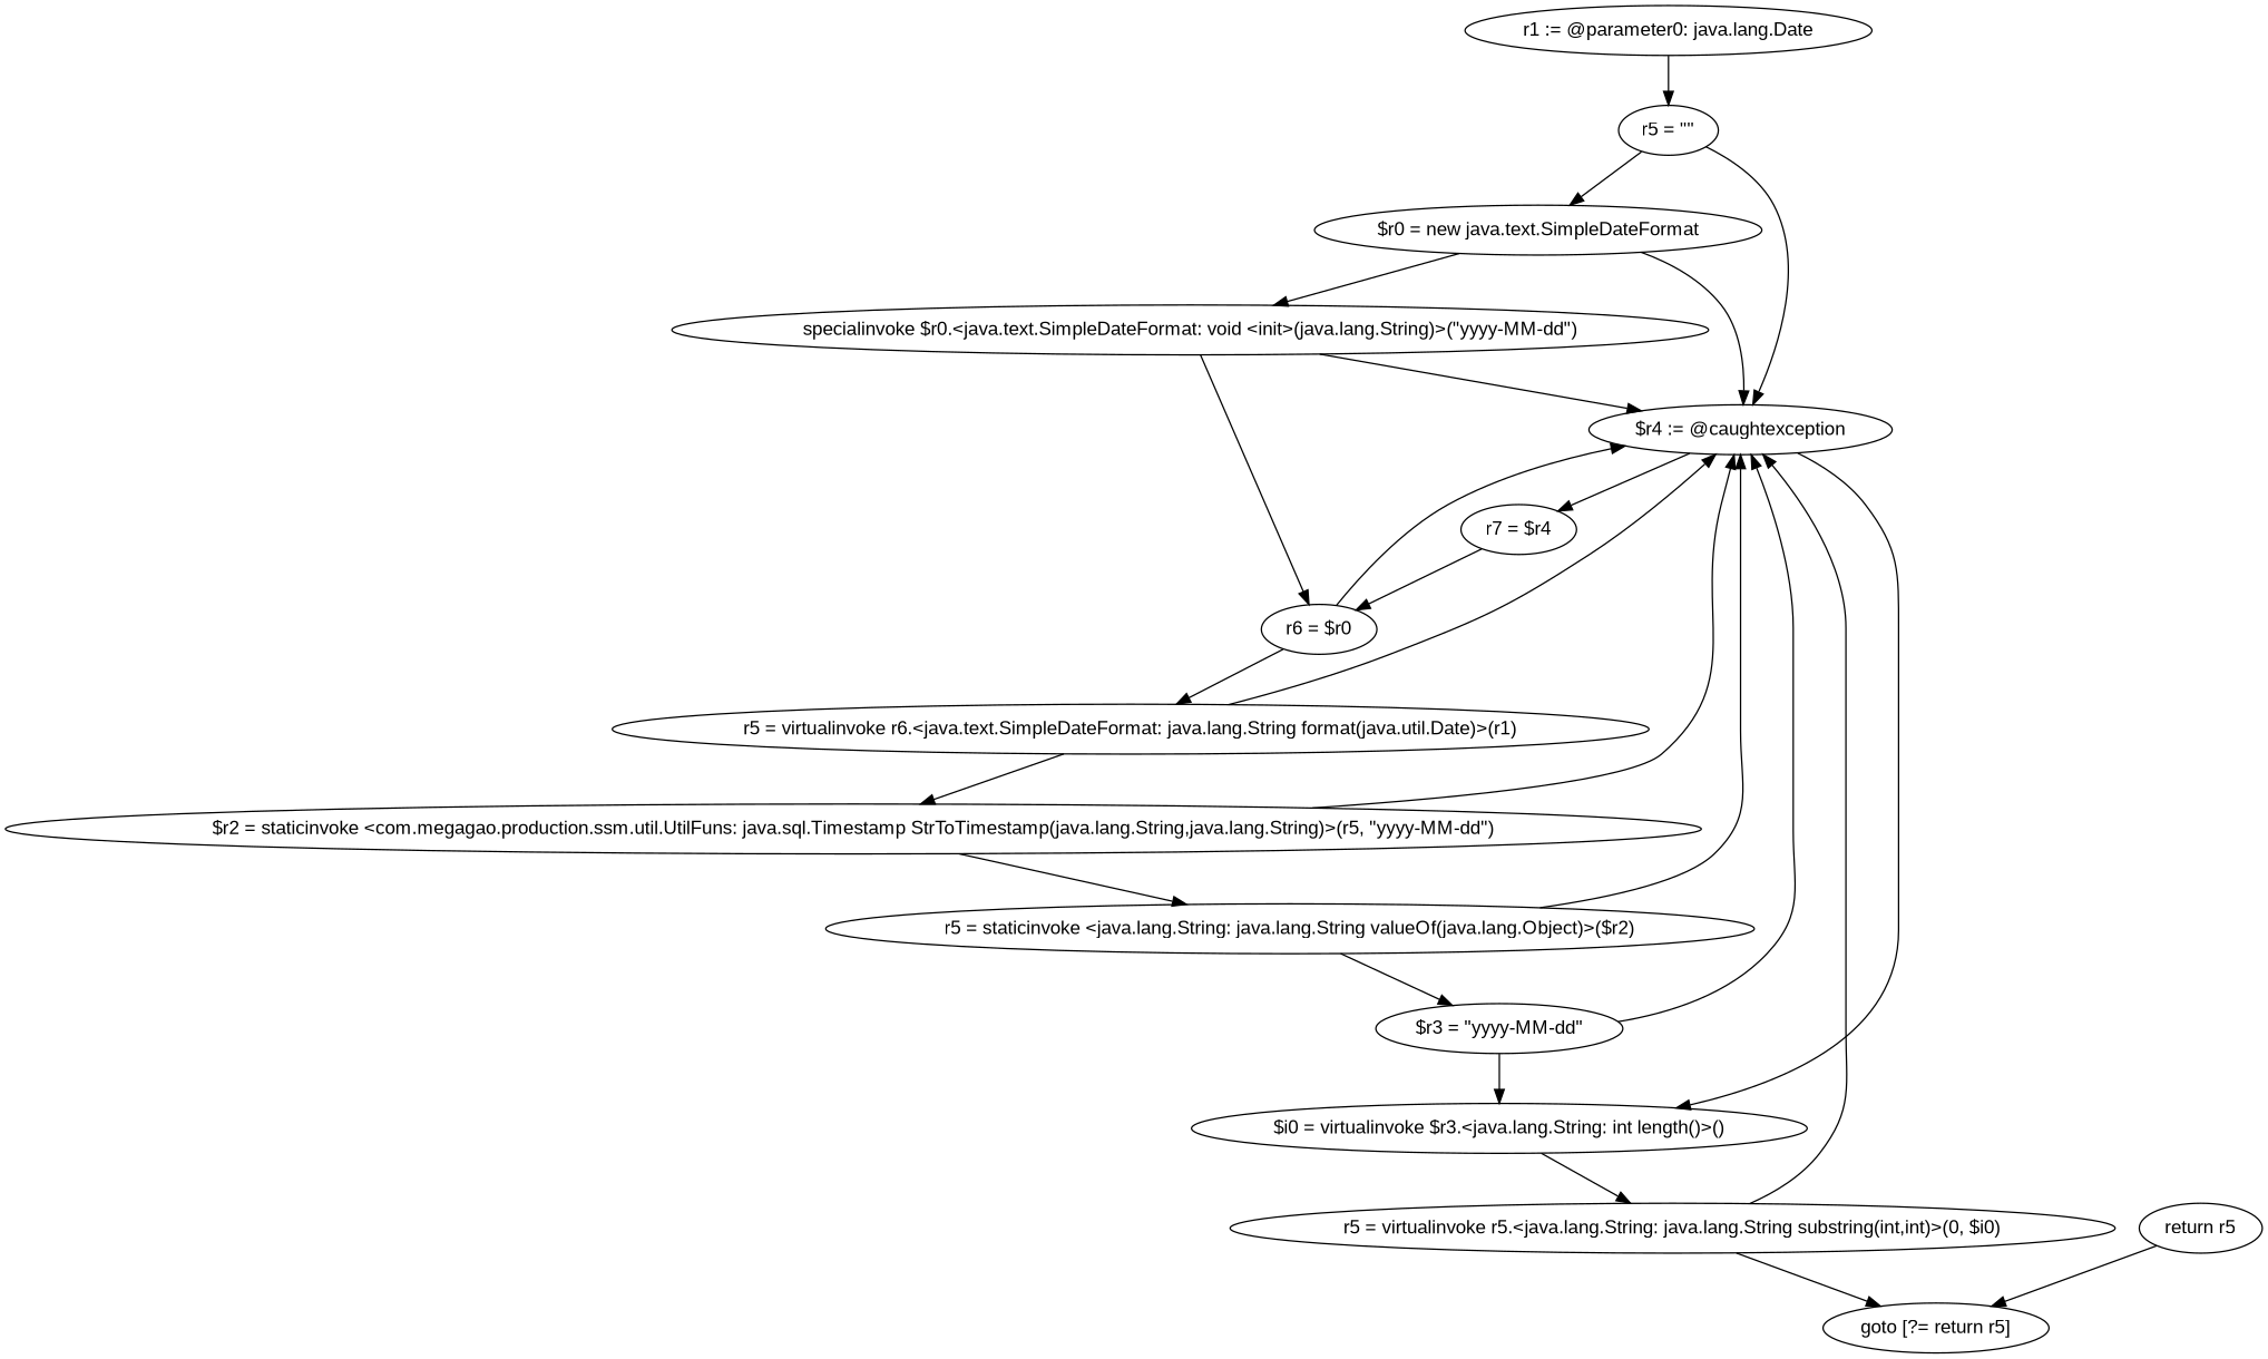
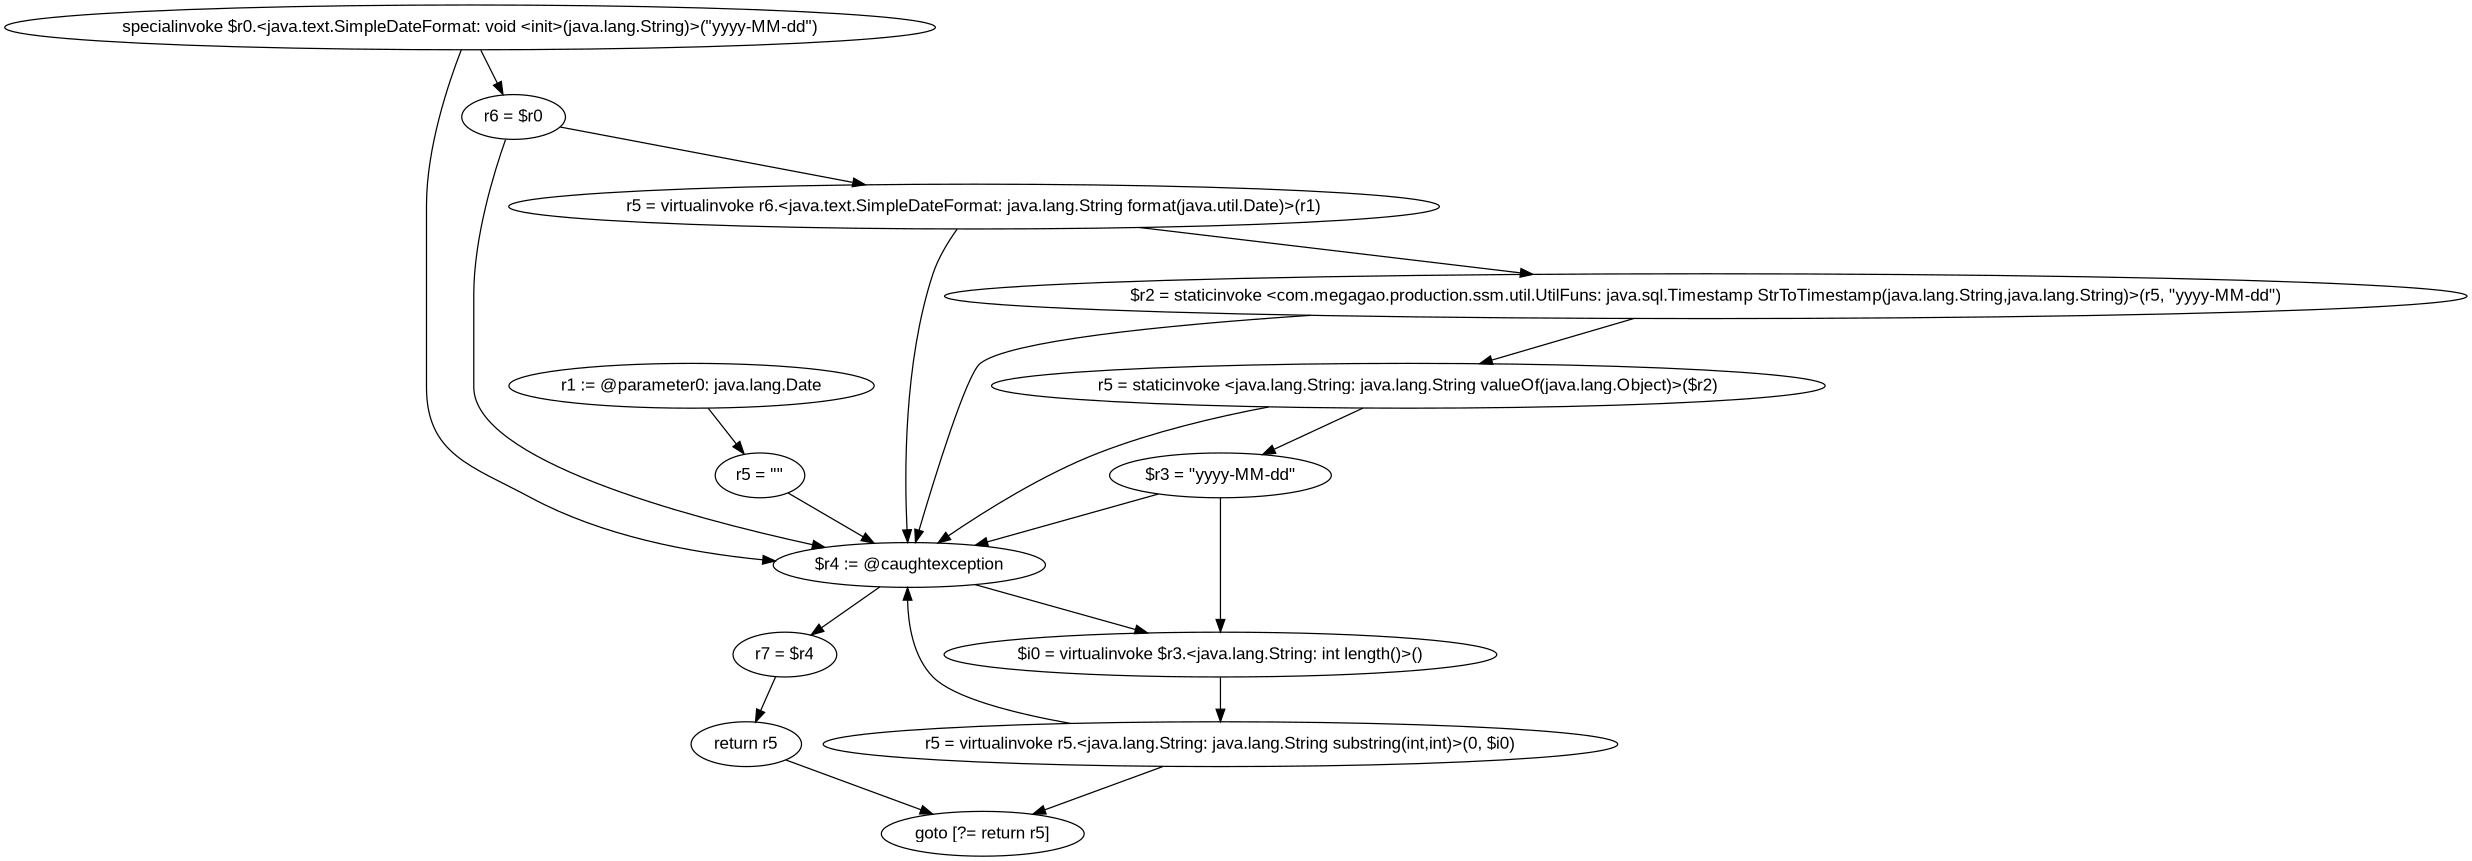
  digraph {
    fontname="Liberation Sans"
    node [fontname="Liberation Sans"]
    edge [fontname="Liberation Sans"]
    n1 [label="r1 := @parameter0: java.lang.Date"]
    "r5 = \"\""
-   "$r0 = new java.text.SimpleDateFormat"
    "$r4 := @caughtexception"
    "specialinvoke $r0.<java.text.SimpleDateFormat: void <init>(java.lang.String)>(\"yyyy-MM-dd\")"
    "$i0 = virtualinvoke $r3.<java.lang.String: int length()>()"
    "r7 = $r4"
    "r6 = $r0"
    "r5 = virtualinvoke r6.<java.text.SimpleDateFormat: java.lang.String format(java.util.Date)>(r1)"
    "$r2 = staticinvoke <com.megagao.production.ssm.util.UtilFuns: java.sql.Timestamp StrToTimestamp(java.lang.String,java.lang.String)>(r5, \"yyyy-MM-dd\")"
    "r5 = staticinvoke <java.lang.String: java.lang.String valueOf(java.lang.Object)>($r2)"
    "$r3 = \"yyyy-MM-dd\""
    "r5 = virtualinvoke r5.<java.lang.String: java.lang.String substring(int,int)>(0, $i0)"
    "goto [?= return r5]"
    "return r5"
    n1 -> "r5 = \"\""
-   "r5 = \"\"" -> "$r0 = new java.text.SimpleDateFormat"
    "r5 = \"\"" -> "$r4 := @caughtexception"
-   "$r0 = new java.text.SimpleDateFormat" -> "$r4 := @caughtexception"
-   "$r0 = new java.text.SimpleDateFormat" -> "specialinvoke $r0.<java.text.SimpleDateFormat: void <init>(java.lang.String)>(\"yyyy-MM-dd\")"
    "$r4 := @caughtexception" -> "$i0 = virtualinvoke $r3.<java.lang.String: int length()>()"
    "$r4 := @caughtexception" -> "r7 = $r4"
    "specialinvoke $r0.<java.text.SimpleDateFormat: void <init>(java.lang.String)>(\"yyyy-MM-dd\")" -> "$r4 := @caughtexception"
    "specialinvoke $r0.<java.text.SimpleDateFormat: void <init>(java.lang.String)>(\"yyyy-MM-dd\")" -> "r6 = $r0"
    "$i0 = virtualinvoke $r3.<java.lang.String: int length()>()" -> "r5 = virtualinvoke r5.<java.lang.String: java.lang.String substring(int,int)>(0, $i0)"
-   "r7 = $r4" -> "r6 = $r0"
+   "r7 = $r4" -> "return r5"
    "r6 = $r0" -> "$r4 := @caughtexception"
    "r6 = $r0" -> "r5 = virtualinvoke r6.<java.text.SimpleDateFormat: java.lang.String format(java.util.Date)>(r1)"
    "r5 = virtualinvoke r6.<java.text.SimpleDateFormat: java.lang.String format(java.util.Date)>(r1)" -> "$r4 := @caughtexception"
    "r5 = virtualinvoke r6.<java.text.SimpleDateFormat: java.lang.String format(java.util.Date)>(r1)" -> "$r2 = staticinvoke <com.megagao.production.ssm.util.UtilFuns: java.sql.Timestamp StrToTimestamp(java.lang.String,java.lang.String)>(r5, \"yyyy-MM-dd\")"
    "$r2 = staticinvoke <com.megagao.production.ssm.util.UtilFuns: java.sql.Timestamp StrToTimestamp(java.lang.String,java.lang.String)>(r5, \"yyyy-MM-dd\")" -> "$r4 := @caughtexception"
    "$r2 = staticinvoke <com.megagao.production.ssm.util.UtilFuns: java.sql.Timestamp StrToTimestamp(java.lang.String,java.lang.String)>(r5, \"yyyy-MM-dd\")" -> "r5 = staticinvoke <java.lang.String: java.lang.String valueOf(java.lang.Object)>($r2)"
    "r5 = staticinvoke <java.lang.String: java.lang.String valueOf(java.lang.Object)>($r2)" -> "$r4 := @caughtexception"
    "r5 = staticinvoke <java.lang.String: java.lang.String valueOf(java.lang.Object)>($r2)" -> "$r3 = \"yyyy-MM-dd\""
    "$r3 = \"yyyy-MM-dd\"" -> "$r4 := @caughtexception"
    "$r3 = \"yyyy-MM-dd\"" -> "$i0 = virtualinvoke $r3.<java.lang.String: int length()>()"
    "r5 = virtualinvoke r5.<java.lang.String: java.lang.String substring(int,int)>(0, $i0)" -> "$r4 := @caughtexception"
    "r5 = virtualinvoke r5.<java.lang.String: java.lang.String substring(int,int)>(0, $i0)" -> "goto [?= return r5]"
    "return r5" -> "goto [?= return r5]"
  }
